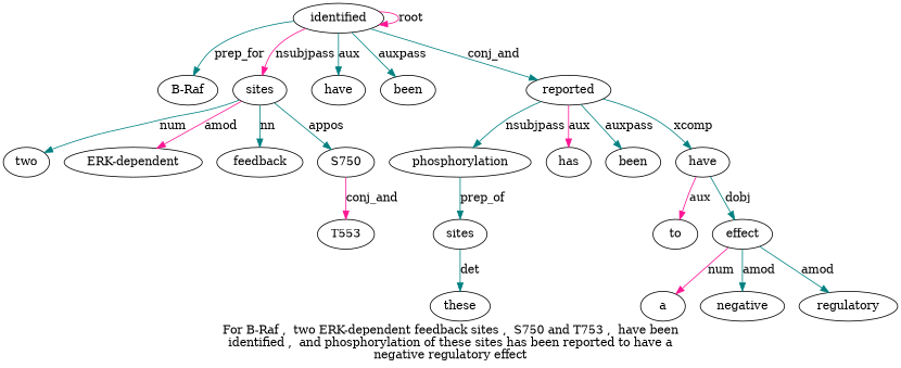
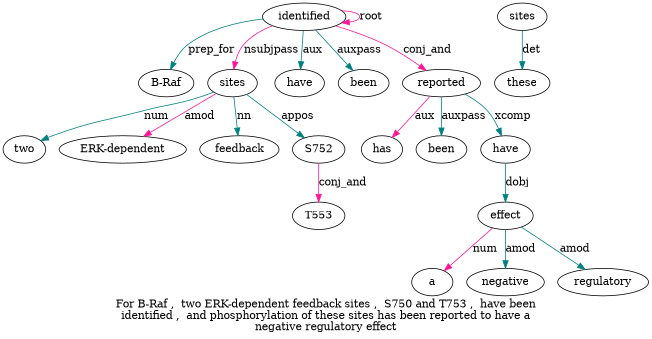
  digraph {
    label="For B-Raf ,  two ERK-dependent feedback sites ,  S750 and T753 ,  have been\nidentified ,  and phosphorylation of these sites has been reported to have a\nnegative regulatory effect"
    node [fillcolor=white style=filled]
    edge [color=teal]
    n1 [label=identified]
    n2 [label="B-Raf"]
    n3 [label=sites]
    n4 [label=have]
    n5 [label=been]
    n6 [label=reported]
    n7 [label=two]
    n8 [label="ERK-dependent"]
    n9 [label=feedback]
-   n10 [label=S750]
-   n11 [label=phosphorylation]
+   n10 [label=S752]
    n12 [label=has]
    n13 [label=been]
    n14 [label=have]
    n15 [label=T553]
    n16 [label=sites]
-   n17 [label=to]
    n18 [label=effect]
    n19 [label=these]
    n20 [label=a]
    n21 [label=negative]
    n22 [label=regulatory]
    n1 -> n1 [color=deeppink label=root]
    n1 -> n2 [label=prep_for]
    n1 -> n3 [color=deeppink label=nsubjpass]
    n1 -> n4 [label=aux]
    n1 -> n5 [label=auxpass]
-   n1 -> n6 [label=conj_and]
+   n1 -> n6 [color=deeppink label=conj_and]
    n3 -> n7 [label=num]
    n3 -> n8 [color=deeppink label=amod]
    n3 -> n9 [label=nn]
    n3 -> n10 [label=appos]
-   n6 -> n11 [label=nsubjpass]
    n6 -> n12 [color=deeppink label=aux]
    n6 -> n13 [label=auxpass]
    n6 -> n14 [label=xcomp]
    n10 -> n15 [color=deeppink label=conj_and]
-   n11 -> n16 [label=prep_of]
-   n14 -> n17 [color=deeppink label=aux]
    n14 -> n18 [label=dobj]
    n16 -> n19 [label=det]
    n18 -> n20 [color=deeppink label=num]
    n18 -> n21 [label=amod]
    n18 -> n22 [label=amod]
  }
